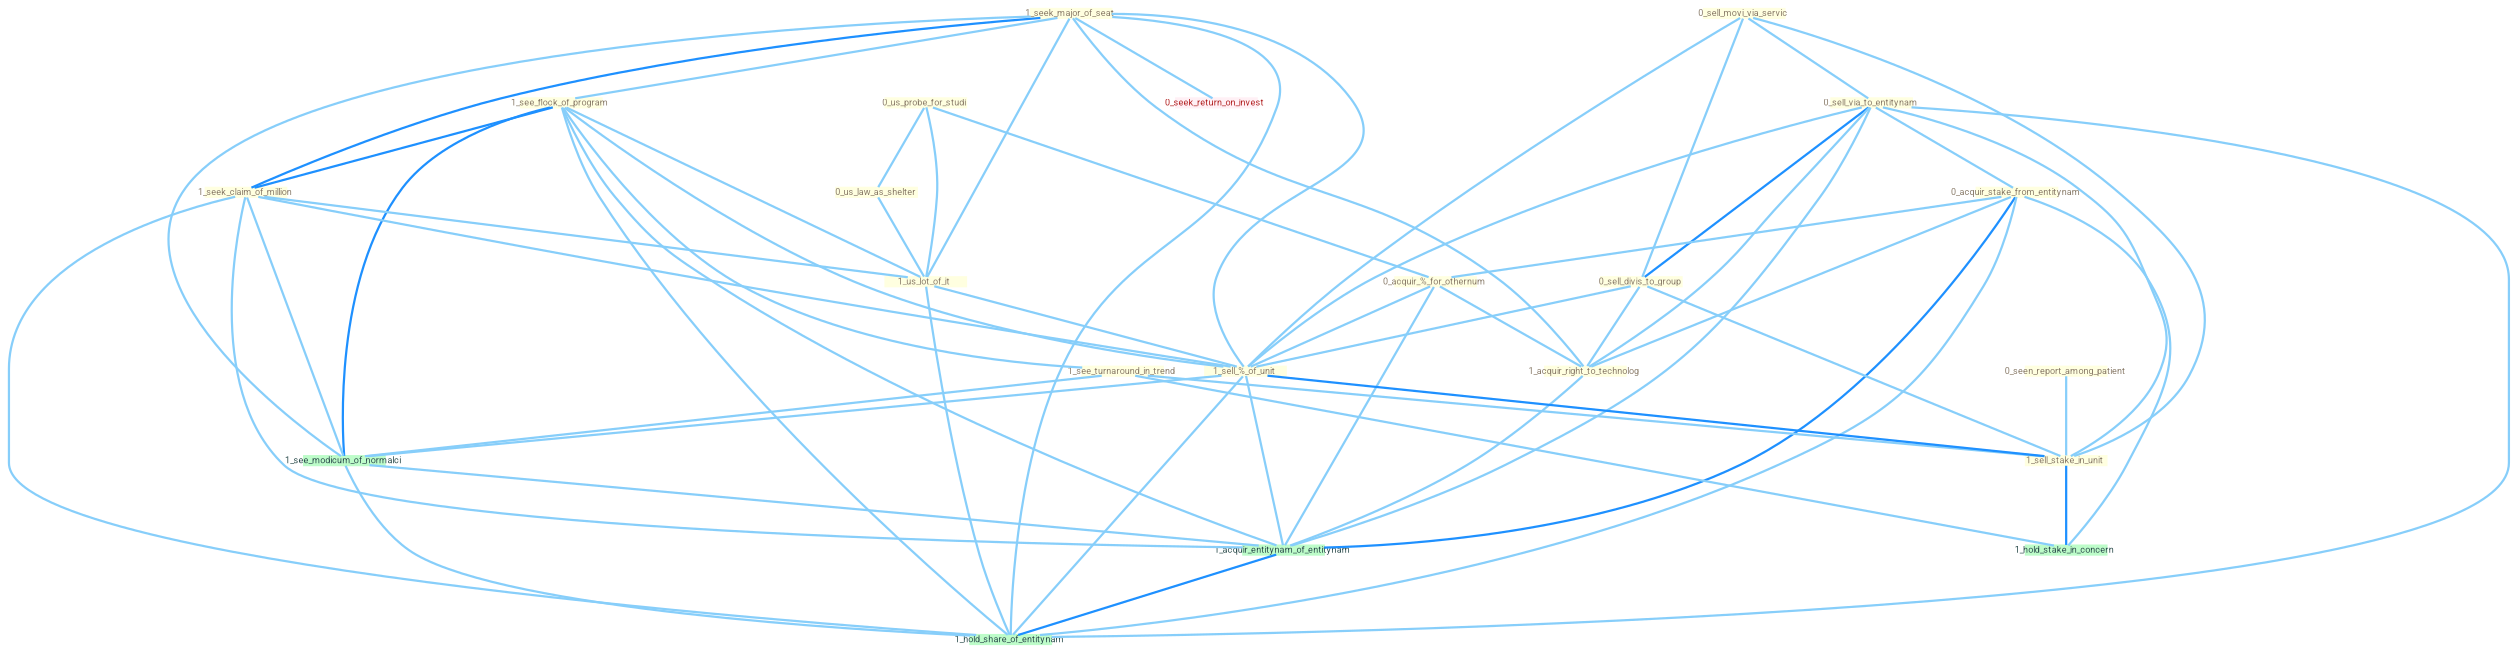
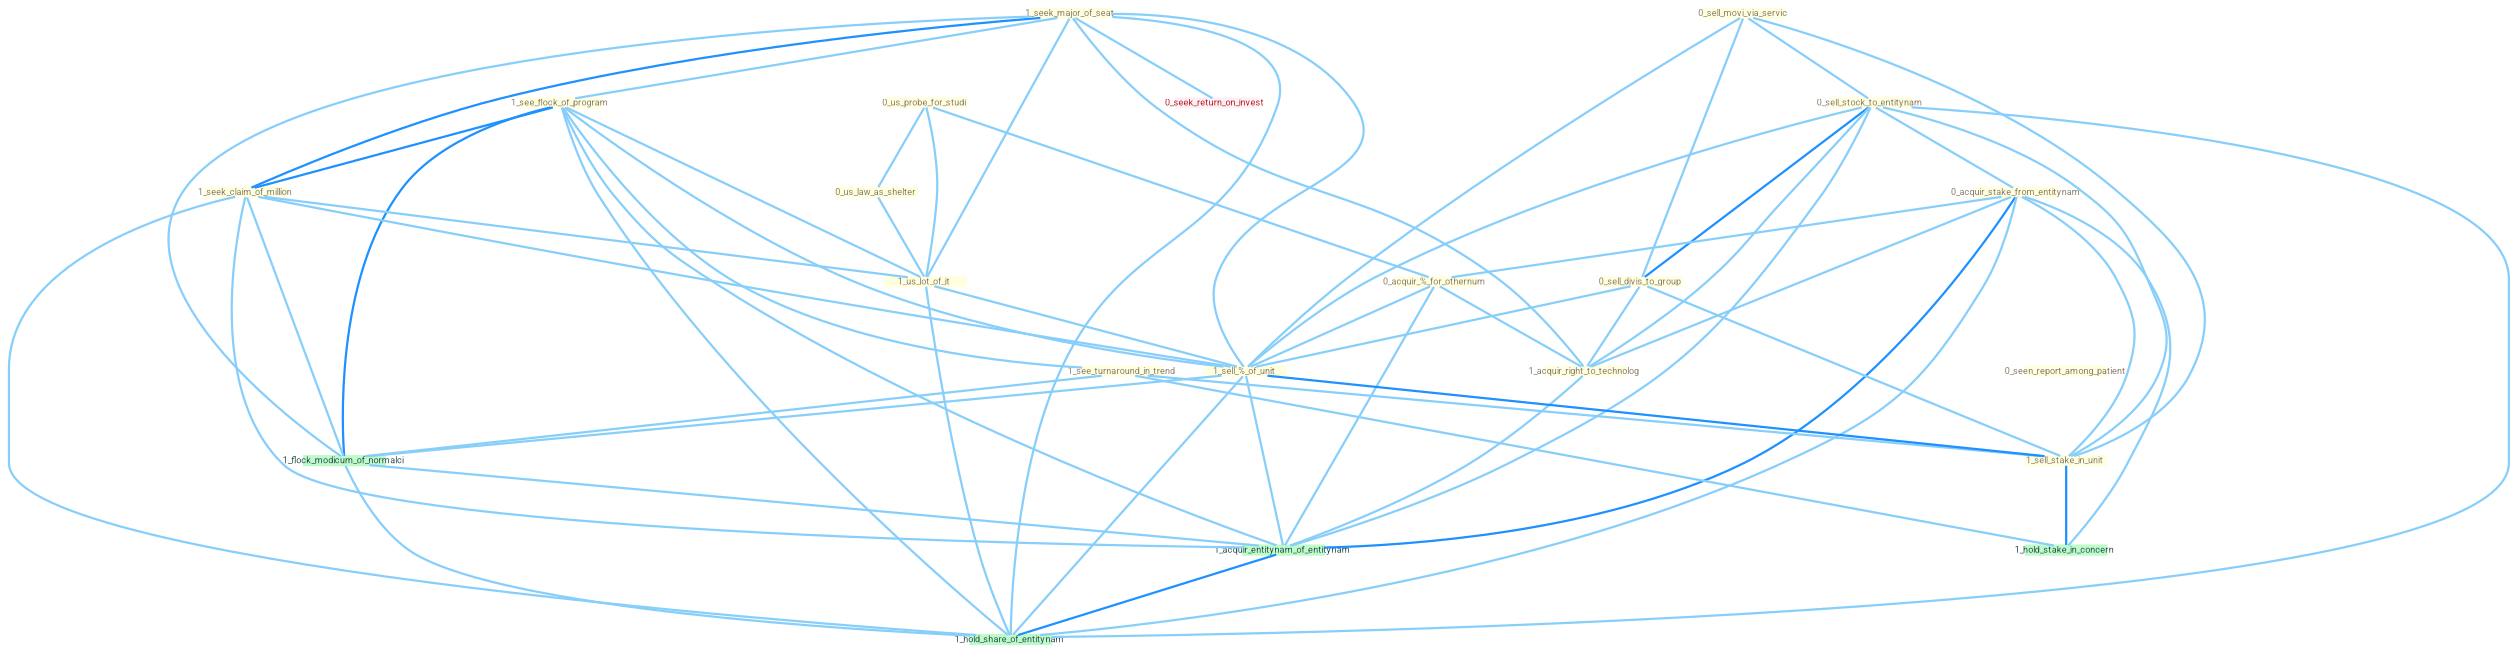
  graph {
    fontname=Roboto
    node [color="#ffffe0" fixedsize=true fontcolor="#8b7d6b" fontname=Roboto fontsize=4 shape=polygon style=filled]
    edge [color="#87cefa" fontname=Roboto w=1]
    "0_sell_movi_via_servic " [height=.06 width=.5]
    "0_us_probe_for_studi " [height=.06 width=.5]
-   "0_sell_stock_to_entitynam " [height=.06 width=.5 label="0_sell_via_to_entitynam"]
+   "0_sell_stock_to_entitynam " [height=.06 width=.5]
    "1_seek_major_of_seat " [height=.06 width=.5]
    "1_see_flock_of_program " [height=.06 width=.5]
    "0_acquir_stake_from_entitynam " [height=.06 width=.5]
    "0_acquir_%_for_othernum " [height=.06 width=.5]
    "0_sell_divis_to_group " [height=.06 width=.5]
    "1_seek_claim_of_million " [height=.06 width=.5]
    "1_acquir_right_to_technolog " [height=.06 width=.5]
    "0_seen_report_among_patient " [height=.06 width=.5]
    "1_see_turnaround_in_trend " [height=.06 width=.5]
    "0_us_law_as_shelter " [height=.06 width=.5]
    "1_us_lot_of_it " [height=.06 width=.5]
    "1_sell_%_of_unit " [height=.06 width=.5]
    "1_sell_stake_in_unit " [height=.06 width=.5]
    "0_seek_return_on_invest " [color="#fff0f5" fontcolor="#b22222" height=.06 width=.5]
    "1_acquir_entitynam_of_entitynam " [color="#BDFCC9" fontcolor="#2f4f4f" height=.06 width=.5]
    "1_hold_share_of_entitynam " [color="#BDFCC9" fontcolor="#2f4f4f" height=.06 width=.5]
-   "1_see_modicum_of_normalci " [color="#BDFCC9" fontcolor="#2f4f4f" height=.06 width=.5]
+   "1_see_modicum_of_normalci " [color="#BDFCC9" fontcolor="#2f4f4f" height=.06 width=.5 label="1_flock_modicum_of_normalci"]
    "1_hold_stake_in_concern " [color="#BDFCC9" fontcolor="#2f4f4f" height=.06 width=.5]
    subgraph sub_1 {
      "0_sell_movi_via_servic "
      "0_us_probe_for_studi "
      "0_sell_stock_to_entitynam "
      "1_seek_major_of_seat "
      "1_see_flock_of_program "
      "0_acquir_stake_from_entitynam "
      "0_acquir_%_for_othernum "
      "0_sell_divis_to_group "
      "1_seek_claim_of_million "
      "1_acquir_right_to_technolog "
      "0_seen_report_among_patient "
      "1_see_turnaround_in_trend "
      "0_us_law_as_shelter "
      "1_us_lot_of_it "
      "1_sell_%_of_unit "
      "1_sell_stake_in_unit "
    }
    subgraph sub_2 {
      "0_seek_return_on_invest "
    }
    "0_sell_movi_via_servic " -- "0_sell_stock_to_entitynam "
    "0_sell_movi_via_servic " -- "0_sell_divis_to_group "
    "0_sell_movi_via_servic " -- "1_sell_%_of_unit "
    "0_sell_movi_via_servic " -- "1_sell_stake_in_unit "
    "0_us_probe_for_studi " -- "0_acquir_%_for_othernum "
    "0_us_probe_for_studi " -- "0_us_law_as_shelter "
    "0_us_probe_for_studi " -- "1_us_lot_of_it "
    "0_sell_stock_to_entitynam " -- "0_acquir_stake_from_entitynam "
    "0_sell_stock_to_entitynam " -- "0_sell_divis_to_group " [color="#1e90ff" w=2]
    "0_sell_stock_to_entitynam " -- "1_acquir_right_to_technolog "
    "0_sell_stock_to_entitynam " -- "1_sell_%_of_unit "
    "0_sell_stock_to_entitynam " -- "1_sell_stake_in_unit "
    "0_sell_stock_to_entitynam " -- "1_acquir_entitynam_of_entitynam "
    "0_sell_stock_to_entitynam " -- "1_hold_share_of_entitynam "
    "1_seek_major_of_seat " -- "1_see_flock_of_program "
    "1_seek_major_of_seat " -- "1_seek_claim_of_million " [color="#1e90ff" w=2]
    "1_seek_major_of_seat " -- "1_acquir_right_to_technolog "
    "1_seek_major_of_seat " -- "1_us_lot_of_it "
    "1_seek_major_of_seat " -- "1_sell_%_of_unit "
    "1_seek_major_of_seat " -- "0_seek_return_on_invest "
    "1_seek_major_of_seat " -- "1_hold_share_of_entitynam "
    "1_seek_major_of_seat " -- "1_see_modicum_of_normalci "
    "1_see_flock_of_program " -- "1_seek_claim_of_million " [color="#1e90ff"]
    "1_see_flock_of_program " -- "1_see_turnaround_in_trend "
    "1_see_flock_of_program " -- "1_us_lot_of_it "
    "1_see_flock_of_program " -- "1_sell_%_of_unit "
    "1_see_flock_of_program " -- "1_acquir_entitynam_of_entitynam "
    "1_see_flock_of_program " -- "1_hold_share_of_entitynam "
    "1_see_flock_of_program " -- "1_see_modicum_of_normalci " [color="#1e90ff" w=2]
    "0_acquir_stake_from_entitynam " -- "0_acquir_%_for_othernum "
    "0_acquir_stake_from_entitynam " -- "1_acquir_right_to_technolog "
-   "0_seen_report_among_patient " -- "1_sell_stake_in_unit "
+   "0_acquir_stake_from_entitynam " -- "1_sell_stake_in_unit "
    "0_acquir_stake_from_entitynam " -- "1_acquir_entitynam_of_entitynam " [color="#1e90ff" w=2]
    "0_acquir_stake_from_entitynam " -- "1_hold_share_of_entitynam "
    "0_acquir_stake_from_entitynam " -- "1_hold_stake_in_concern "
    "0_acquir_%_for_othernum " -- "1_acquir_right_to_technolog "
    "0_acquir_%_for_othernum " -- "1_sell_%_of_unit "
    "0_acquir_%_for_othernum " -- "1_acquir_entitynam_of_entitynam "
    "0_sell_divis_to_group " -- "1_acquir_right_to_technolog "
    "0_sell_divis_to_group " -- "1_sell_%_of_unit "
    "0_sell_divis_to_group " -- "1_sell_stake_in_unit "
    "1_seek_claim_of_million " -- "1_us_lot_of_it "
    "1_seek_claim_of_million " -- "1_sell_%_of_unit "
    "1_seek_claim_of_million " -- "1_acquir_entitynam_of_entitynam "
    "1_seek_claim_of_million " -- "1_hold_share_of_entitynam "
    "1_seek_claim_of_million " -- "1_see_modicum_of_normalci "
    "1_acquir_right_to_technolog " -- "1_acquir_entitynam_of_entitynam "
    "1_see_turnaround_in_trend " -- "1_sell_stake_in_unit "
    "1_see_turnaround_in_trend " -- "1_see_modicum_of_normalci "
    "1_see_turnaround_in_trend " -- "1_hold_stake_in_concern "
    "0_us_law_as_shelter " -- "1_us_lot_of_it "
    "1_us_lot_of_it " -- "1_sell_%_of_unit "
    "1_us_lot_of_it " -- "1_hold_share_of_entitynam "
    "1_sell_%_of_unit " -- "1_sell_stake_in_unit " [color="#1e90ff" w=2]
    "1_sell_%_of_unit " -- "1_acquir_entitynam_of_entitynam "
    "1_sell_%_of_unit " -- "1_hold_share_of_entitynam "
    "1_sell_%_of_unit " -- "1_see_modicum_of_normalci "
    "1_sell_stake_in_unit " -- "1_hold_stake_in_concern " [color="#1e90ff" w=2]
    "1_acquir_entitynam_of_entitynam " -- "1_hold_share_of_entitynam " [color="#1e90ff" w=2]
    "1_see_modicum_of_normalci " -- "1_acquir_entitynam_of_entitynam "
    "1_see_modicum_of_normalci " -- "1_hold_share_of_entitynam "
  }
